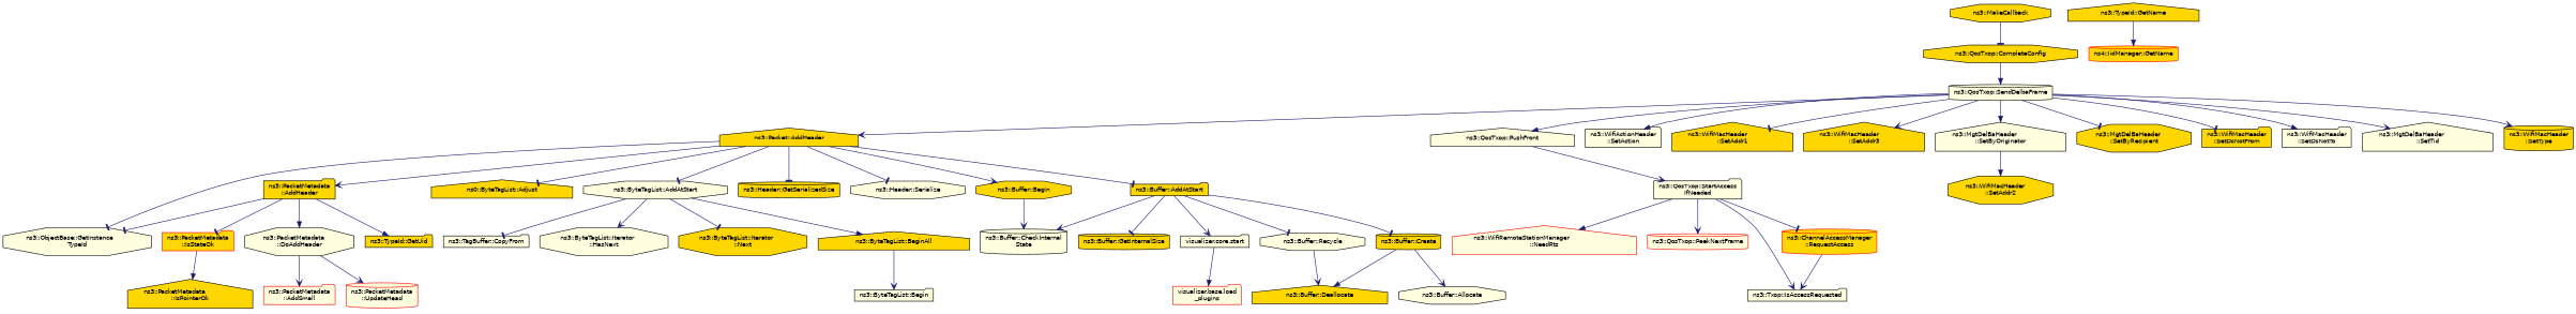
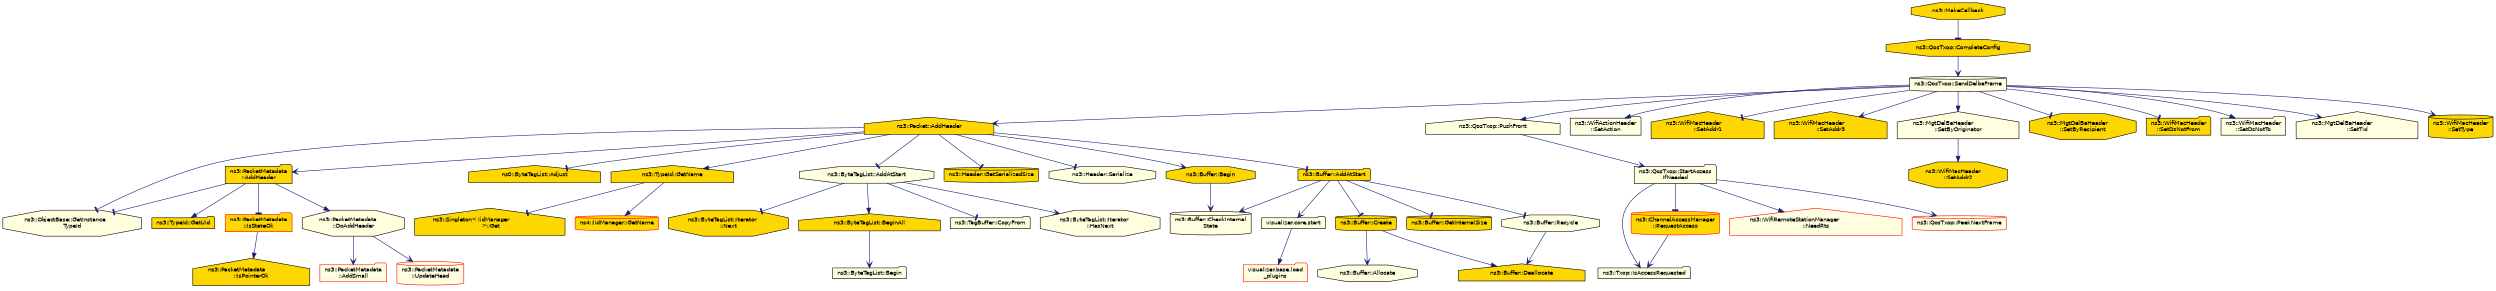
  digraph {
    rankdir=TB
    node [color=black fillcolor=gold fontname=Helvetica fontsize=10 shape=folder style=filled]
    edge [arrowhead=vee color=midnightblue fontname=Helvetica fontsize=10 labelfontname=Helvetica labelfontsize=10 style=solid]
    n1 [fontcolor=black height=0.2 label="ns3::QosTxop::CompleteConfig" shape=octagon width=0.4]
    n2 [fillcolor=lightyellow height=0.2 label="ns3::QosTxop::SendDelbaFrame" shape=cylinder width=0.4]
    n3 [height=0.2 label="ns3::MakeCallback" shape=octagon width=0.4]
    n4 [height=0.2 label="ns3::Packet::AddHeader" shape=house width=0.4]
    n5 [fillcolor=lightyellow height=0.2 label="ns3::QosTxop::PushFront" shape=house width=0.4]
    n6 [fillcolor=lightyellow height=0.2 label="ns3::WifiActionHeader\l::SetAction" width=0.4]
    n7 [height=0.2 label="ns3::WifiMacHeader\l::SetAddr1" shape=house width=0.4]
    n8 [height=0.2 label="ns3::WifiMacHeader\l::SetAddr3" shape=house width=0.4]
    n9 [fillcolor=lightyellow height=0.2 label="ns3::MgtDelBaHeader\l::SetByOriginator" shape=house width=0.4]
    n10 [height=0.2 label="ns3::MgtDelBaHeader\l::SetByRecipient" shape=octagon width=0.4]
    n11 [height=0.2 label="ns3::WifiMacHeader\l::SetDsNotFrom" width=0.4]
    n12 [fillcolor=lightyellow height=0.2 label="ns3::WifiMacHeader\l::SetDsNotTo" width=0.4]
    n13 [fillcolor=lightyellow height=0.2 label="ns3::MgtDelBaHeader\l::SetTid" shape=house width=0.4]
    n14 [height=0.2 label="ns3::WifiMacHeader\l::SetType" shape=cylinder width=0.4]
    n15 [fillcolor=lightyellow height=0.2 label="ns3::ByteTagList::AddAtStart" shape=octagon width=0.4]
    n16 [height=0.2 label="ns3::Buffer::AddAtStart" width=0.4]
    n17 [height=0.2 label="ns3::PacketMetadata\l::AddHeader" width=0.4]
    n18 [fillcolor=lightyellow height=0.2 label="ns3::ObjectBase::GetInstance\lTypeId" shape=octagon width=0.4]
    n19 [height=0.2 label="ns0::ByteTagList::Adjust" shape=house width=0.4]
    n20 [height=0.2 label="ns3::Buffer::Begin" shape=octagon width=0.4]
    n21 [height=0.2 label="ns3::TypeId::GetName" shape=house width=0.4]
    n22 [height=0.2 label="ns3::Header::GetSerializedSize" shape=cylinder width=0.4]
    n23 [fillcolor=lightyellow height=0.2 label="ns3::Header::Serialize" shape=octagon width=0.4]
    n24 [fillcolor=lightyellow height=0.2 label="ns3::QosTxop::StartAccess\lIfNeeded" width=0.4]
    n25 [height=0.2 label="ns3::WifiMacHeader\l::SetAddr2" shape=octagon width=0.4]
    n26 [height=0.2 label="ns3::ByteTagList::BeginAll" shape=house width=0.4]
    n27 [fillcolor=lightyellow height=0.2 label="ns3::TagBuffer::CopyFrom" width=0.4]
    n28 [fillcolor=lightyellow height=0.2 label="ns3::ByteTagList::Iterator\l::HasNext" shape=octagon width=0.4]
    n29 [height=0.2 label="ns3::ByteTagList::Iterator\l::Next" shape=octagon width=0.4]
    n30 [fillcolor=lightyellow height=0.2 label="ns3::Buffer::CheckInternal\lState" shape=cylinder width=0.4]
    n31 [height=0.2 label="ns3::Buffer::Create" shape=cylinder width=0.4]
    n32 [height=0.2 label="ns3::Buffer::GetInternalSize" shape=cylinder width=0.4]
    n33 [fillcolor=lightyellow height=0.2 label="ns3::Buffer::Recycle" shape=octagon width=0.4]
    n34 [fillcolor=lightyellow height=0.2 label="visualizer.core.start" width=0.4]
    n35 [fillcolor=lightyellow height=0.2 label="ns3::PacketMetadata\l::DoAddHeader" shape=octagon width=0.4]
    n36 [height=0.2 label="ns3::TypeId::GetUid" width=0.4]
    n37 [color=red height=0.2 label="ns3::PacketMetadata\l::IsStateOk" width=0.4]
+   n38 [height=0.2 label="ns3::Singleton\< IidManager\l \>::Get" shape=house width=0.4]
    n39 [color=red height=0.2 label="ns4::IidManager::GetName" shape=cylinder width=0.4]
    n40 [fillcolor=lightyellow height=0.2 label="ns3::ByteTagList::Begin" width=0.4]
    n41 [fillcolor=lightyellow height=0.2 label="ns3::Buffer::Allocate" shape=octagon width=0.4]
    n42 [height=0.2 label="ns3::Buffer::Deallocate" shape=house width=0.4]
    n43 [color=red fillcolor=lightyellow height=0.2 label="visualizer.base.load\l_plugins" width=0.4]
    n44 [color=red fillcolor=lightyellow height=0.2 label="ns3::PacketMetadata\l::AddSmall" width=0.4]
    n45 [color=red fillcolor=lightyellow height=0.2 label="ns3::PacketMetadata\l::UpdateHead" shape=cylinder width=0.4]
    n46 [height=0.2 label="ns3::PacketMetadata\l::IsPointerOk" shape=house width=0.4]
    n47 [fillcolor=lightyellow height=0.2 label="ns3::Txop::IsAccessRequested" width=0.4]
    n48 [color=red fillcolor=lightyellow height=0.2 label="ns3::WifiRemoteStationManager\l::NeedRts" shape=house width=0.4]
    n49 [color=red fillcolor=lightyellow height=0.2 label="ns3::QosTxop::PeekNextFrame" shape=cylinder width=0.4]
    n50 [color=red height=0.2 label="ns3::ChannelAccessManager\l::RequestAccess" shape=cylinder width=0.4]
-   n1 -> n2 [arrowhead=normal]
+   n1 -> n2
    n2 -> n4
    n2 -> n5 [arrowhead=normal]
    n2 -> n6 [arrowhead=normal]
    n2 -> n7 [arrowhead=tee]
    n2 -> n8
    n2 -> n9 [arrowhead=normal]
    n2 -> n10 [arrowhead=tee]
    n2 -> n11 [arrowhead=tee]
    n2 -> n12 [arrowhead=normal]
    n2 -> n13
    n2 -> n14
    n3 -> n1 [arrowhead=tee]
    n4 -> n15 [arrowhead=tee]
    n4 -> n16 [arrowhead=tee]
    n4 -> n17
    n4 -> n18 [arrowhead=tee]
    n4 -> n19 [arrowhead=tee]
    n4 -> n20
+   n4 -> n21 [arrowhead=normal]
    n4 -> n22 [arrowhead=tee]
    n4 -> n23 [arrowhead=tee]
    n5 -> n24
    n9 -> n25 [arrowhead=normal]
    n15 -> n26 [arrowhead=normal]
    n15 -> n27 [arrowhead=tee]
    n15 -> n28
    n15 -> n29 [arrowhead=tee]
    n16 -> n30
    n16 -> n31 [arrowhead=tee]
    n16 -> n32 [arrowhead=tee]
    n16 -> n33 [arrowhead=tee]
    n16 -> n34
    n17 -> n18 [arrowhead=tee]
    n17 -> n35 [arrowhead=normal]
    n17 -> n36 [arrowhead=normal]
    n17 -> n37 [arrowhead=tee]
    n20 -> n30
+   n21 -> n38 [arrowhead=tee]
    n21 -> n39 [arrowhead=normal]
    n24 -> n47
    n24 -> n48 [arrowhead=normal]
    n24 -> n49
    n24 -> n50 [arrowhead=tee]
    n26 -> n40
    n31 -> n41
    n31 -> n42 [arrowhead=normal]
    n33 -> n42
    n34 -> n43 [arrowhead=normal]
    n35 -> n44
    n35 -> n45
    n37 -> n46 [arrowhead=normal]
    n50 -> n47
  }
